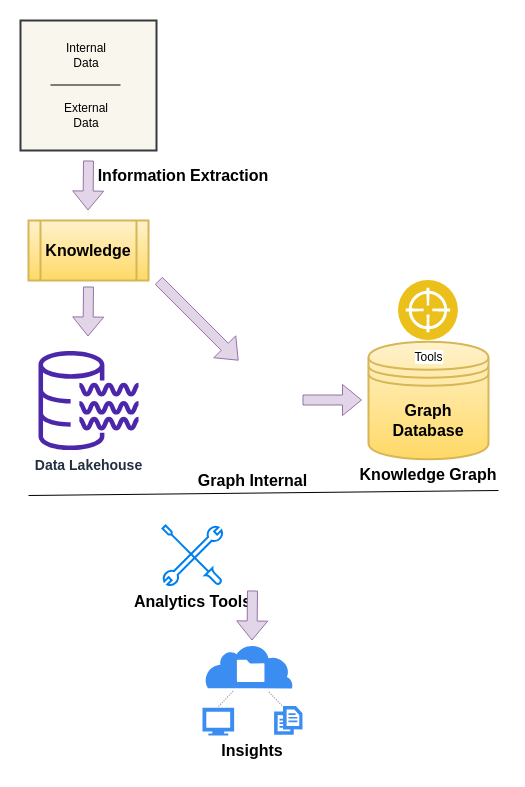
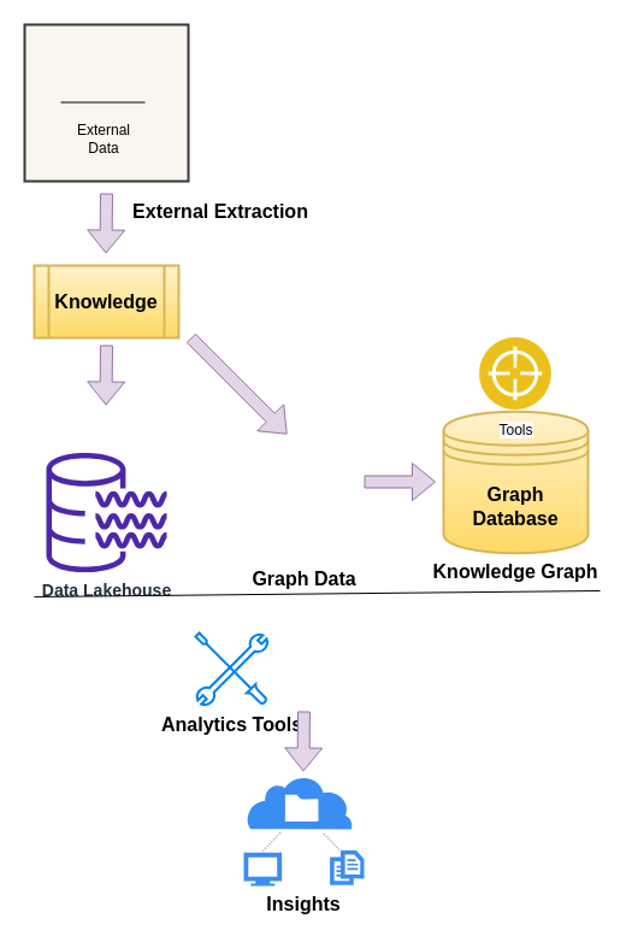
  <mxCell id="0" />
  <mxCell id="1" parent="0" />
  <mxCell id="2" value="&lt;font style=&quot;font-size: 16px;&quot;&gt;&lt;b&gt;Knowledge&lt;/b&gt;&lt;/font&gt;" style="shape=process;whiteSpace=wrap;html=1;backgroundOutline=1;strokeWidth=2;fillColor=#fff2cc;gradientColor=#ffd966;strokeColor=#d6b656;" vertex="1" parent="1"><mxGeometry x="28" y="220" width="120" height="60" as="geometry" /></mxCell>
- <mxCell id="3" value="&lt;b&gt;&lt;font style=&quot;font-size: 16px;&quot;&gt;Graph Internal&lt;/font&gt;&lt;/b&gt;" style="shape=image;html=1;verticalAlign=top;verticalLabelPosition=bottom;labelBackgroundColor=#ffffff;imageAspect=0;aspect=fixed;image=https://cdn4.iconfinder.com/data/icons/evil-icons-user-interface/64/share-128.png;fontSize=14;" vertex="1" parent="1"><mxGeometry x="188" y="336" width="128" height="128" as="geometry" /></mxCell>
+ <mxCell id="3" value="&lt;b&gt;&lt;font style=&quot;font-size: 16px;&quot;&gt;Graph Data&lt;/font&gt;&lt;/b&gt;" style="shape=image;html=1;verticalAlign=top;verticalLabelPosition=bottom;labelBackgroundColor=#ffffff;imageAspect=0;aspect=fixed;image=https://cdn4.iconfinder.com/data/icons/evil-icons-user-interface/64/share-128.png;fontSize=14;" vertex="1" parent="1"><mxGeometry x="188" y="336" width="128" height="128" as="geometry" /></mxCell>
  <mxCell id="4" value="&lt;font style=&quot;font-size: 16px;&quot;&gt;&lt;b&gt;Graph Database&lt;/b&gt;&lt;/font&gt;" style="shape=datastore;whiteSpace=wrap;html=1;fontSize=14;strokeWidth=2;fillColor=#fff2cc;strokeColor=#d6b656;gradientColor=#ffd966;" vertex="1" parent="1"><mxGeometry x="368" y="341.25" width="120" height="117.5" as="geometry" /></mxCell>
- <mxCell id="5" value="&lt;b&gt;&lt;font style=&quot;font-size: 14px;&quot;&gt;Data Lakehouse&lt;/font&gt;&lt;/b&gt;" style="sketch=0;outlineConnect=0;fontColor=#232F3E;gradientColor=none;fillColor=#4D27AA;strokeColor=none;dashed=0;verticalLabelPosition=bottom;verticalAlign=top;align=center;html=1;fontSize=12;fontStyle=0;aspect=fixed;pointerEvents=1;shape=mxgraph.aws4.data_lake_resource_icon;" vertex="1" parent="1"><mxGeometry x="38" y="350" width="100" height="100" as="geometry" /></mxCell>
+ <mxCell id="5" value="&lt;b&gt;&lt;font style=&quot;font-size: 14px;&quot;&gt;Data Lakehouse&lt;/font&gt;&lt;/b&gt;" style="sketch=0;outlineConnect=0;fontColor=#232F3E;gradientColor=none;fillColor=#4D27AA;strokeColor=none;dashed=0;verticalLabelPosition=bottom;verticalAlign=top;align=center;html=1;fontSize=12;fontStyle=0;aspect=fixed;pointerEvents=1;shape=mxgraph.aws4.data_lake_resource_icon;" vertex="1" parent="1"><mxGeometry x="38" y="375" width="100" height="100" as="geometry" /></mxCell>
  <mxCell id="6" value="&lt;b&gt;&lt;font style=&quot;font-size: 16px;&quot;&gt;Analytics Tools&lt;/font&gt;&lt;/b&gt;" style="html=1;verticalLabelPosition=bottom;align=center;labelBackgroundColor=#ffffff;verticalAlign=top;strokeWidth=2;strokeColor=#0080F0;shadow=0;dashed=0;shape=mxgraph.ios7.icons.tools;pointerEvents=1;fontSize=14;fontColor=#000000;" vertex="1" parent="1"><mxGeometry x="162" y="525" width="60" height="60" as="geometry" /></mxCell>
  <mxCell id="7" value="" style="group" vertex="1" connectable="0" parent="1"><mxGeometry x="202" y="644" width="100" height="121" as="geometry" /></mxCell>
  <mxCell id="8" value="" style="sketch=0;html=1;aspect=fixed;strokeColor=none;shadow=0;align=center;verticalAlign=top;fillColor=#3B8DF1;shape=mxgraph.gcp2.cloud_connected_insight;fontSize=14;fontColor=#000000;" vertex="1" parent="7"><mxGeometry width="100" height="91" as="geometry" /></mxCell>
  <mxCell id="9" value="Insights" style="text;html=1;strokeColor=none;fillColor=none;align=center;verticalAlign=middle;whiteSpace=wrap;rounded=0;fontSize=16;fontColor=#000000;fontStyle=1" vertex="1" parent="7"><mxGeometry x="15" y="91" width="70" height="30" as="geometry" /></mxCell>
  <mxCell id="10" value="&lt;font color=&quot;#000000&quot;&gt;Tools&lt;/font&gt;" style="aspect=fixed;perimeter=ellipsePerimeter;html=1;align=center;shadow=0;dashed=0;fontColor=#4277BB;labelBackgroundColor=#ffffff;fontSize=12;spacingTop=3;image;image=img/lib/ibm/applications/ontology.svg;" vertex="1" parent="1"><mxGeometry x="398" y="280" width="60" height="60" as="geometry" /></mxCell>
  <mxCell id="11" value="" style="endArrow=none;html=1;rounded=0;fontSize=16;fontColor=#000000;" edge="1" parent="1"><mxGeometry width="50" height="50" relative="1" as="geometry"><mxPoint x="28" y="495" as="sourcePoint" /><mxPoint x="498" y="490" as="targetPoint" /></mxGeometry></mxCell>
  <mxCell id="12" value="" style="shape=flexArrow;endArrow=classic;html=1;rounded=0;fontSize=16;fontColor=#000000;fillColor=#e1d5e7;strokeColor=#9673a6;" edge="1" parent="1"><mxGeometry width="50" height="50" relative="1" as="geometry"><mxPoint x="88" y="160" as="sourcePoint" /><mxPoint x="87.5" y="210" as="targetPoint" /></mxGeometry></mxCell>
  <mxCell id="13" value="" style="shape=flexArrow;endArrow=classic;html=1;rounded=0;fontSize=16;fontColor=#000000;fillColor=#e1d5e7;strokeColor=#9673a6;" edge="1" parent="1"><mxGeometry width="50" height="50" relative="1" as="geometry"><mxPoint x="88" y="286" as="sourcePoint" /><mxPoint x="87.5" y="336" as="targetPoint" /></mxGeometry></mxCell>
  <mxCell id="14" value="" style="shape=flexArrow;endArrow=classic;html=1;rounded=0;fontSize=16;fontColor=#000000;fillColor=#e1d5e7;strokeColor=#9673a6;entryX=0.391;entryY=0.188;entryDx=0;entryDy=0;entryPerimeter=0;" edge="1" parent="1" target="3"><mxGeometry width="50" height="50" relative="1" as="geometry"><mxPoint x="158" y="280" as="sourcePoint" /><mxPoint x="222" y="340" as="targetPoint" /></mxGeometry></mxCell>
  <mxCell id="15" value="" style="shape=flexArrow;endArrow=classic;html=1;rounded=0;fontSize=16;fontColor=#000000;fillColor=#e1d5e7;strokeColor=#9673a6;" edge="1" parent="1"><mxGeometry width="50" height="50" relative="1" as="geometry"><mxPoint x="302" y="399.5" as="sourcePoint" /><mxPoint x="361.5" y="399.5" as="targetPoint" /></mxGeometry></mxCell>
  <mxCell id="16" value="" style="shape=flexArrow;endArrow=classic;html=1;rounded=0;fontSize=16;fontColor=#000000;fillColor=#e1d5e7;strokeColor=#9673a6;" edge="1" parent="1"><mxGeometry width="50" height="50" relative="1" as="geometry"><mxPoint x="252" y="590" as="sourcePoint" /><mxPoint x="251.5" y="640" as="targetPoint" /></mxGeometry></mxCell>
  <mxCell id="17" value="" style="group;fillColor=#d5e8d4;gradientColor=#97d077;strokeColor=#82b366;" vertex="1" connectable="0" parent="1"><mxGeometry x="20" y="20" width="136" height="130" as="geometry" /></mxCell>
  <mxCell id="18" value="" style="rounded=0;whiteSpace=wrap;html=1;strokeColor=#36393d;strokeWidth=2;fontSize=16;fillColor=#f9f7ed;" vertex="1" parent="17"><mxGeometry width="136" height="130" as="geometry" /></mxCell>
- <mxCell id="19" value="Internal Data" style="text;html=1;strokeColor=none;fillColor=none;align=center;verticalAlign=middle;whiteSpace=wrap;rounded=0;" vertex="1" parent="17"><mxGeometry x="36" y="20" width="60" height="30" as="geometry" /></mxCell>
  <mxCell id="20" value="" style="endArrow=none;html=1;rounded=0;" edge="1" parent="17"><mxGeometry width="50" height="50" relative="1" as="geometry"><mxPoint x="30" y="64.5" as="sourcePoint" /><mxPoint x="100" y="64.5" as="targetPoint" /></mxGeometry></mxCell>
  <mxCell id="21" value="External Data" style="text;html=1;strokeColor=none;fillColor=none;align=center;verticalAlign=middle;whiteSpace=wrap;rounded=0;" vertex="1" parent="17"><mxGeometry x="36" y="80" width="60" height="30" as="geometry" /></mxCell>
  <mxCell id="22" value="Knowledge Graph" style="text;html=1;strokeColor=none;fillColor=none;align=center;verticalAlign=middle;whiteSpace=wrap;rounded=0;strokeWidth=2;fontSize=16;fontColor=#000000;fontStyle=1" vertex="1" parent="1"><mxGeometry x="353" y="458.75" width="150" height="30" as="geometry" /></mxCell>
- <mxCell id="23" value="Information Extraction" style="text;html=1;strokeColor=none;fillColor=none;align=center;verticalAlign=middle;whiteSpace=wrap;rounded=0;strokeWidth=2;fontSize=16;fontColor=#000000;fontStyle=1" vertex="1" parent="1"><mxGeometry x="78" y="160" width="210" height="30" as="geometry" /></mxCell>
+ <mxCell id="23" value="External Extraction" style="text;html=1;strokeColor=none;fillColor=none;align=center;verticalAlign=middle;whiteSpace=wrap;rounded=0;strokeWidth=2;fontSize=16;fontColor=#000000;fontStyle=1" vertex="1" parent="1"><mxGeometry x="78" y="160" width="210" height="30" as="geometry" /></mxCell>
